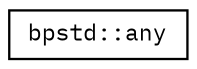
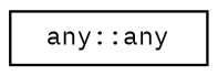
  digraph {
    rankdir=LR
    fontname="IBM Plex Mono"
-   n1 [color=black fillcolor=white fontname="IBM Plex Mono" fontsize=10 height=0.2 label="bpstd::any" shape=record style=filled width=0.4]
+   n1 [color=black fillcolor=white fontname="IBM Plex Mono" fontsize=10 height=0.2 label="any::any" shape=record style=filled width=0.4]
  }
